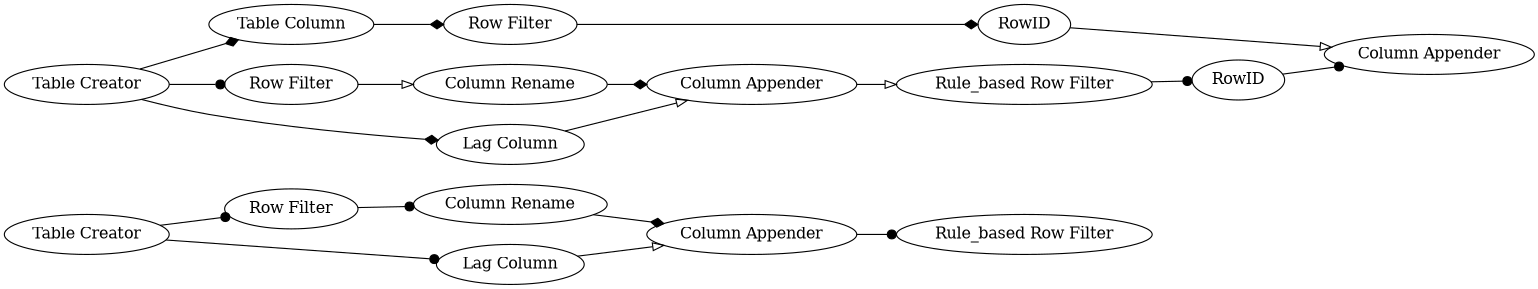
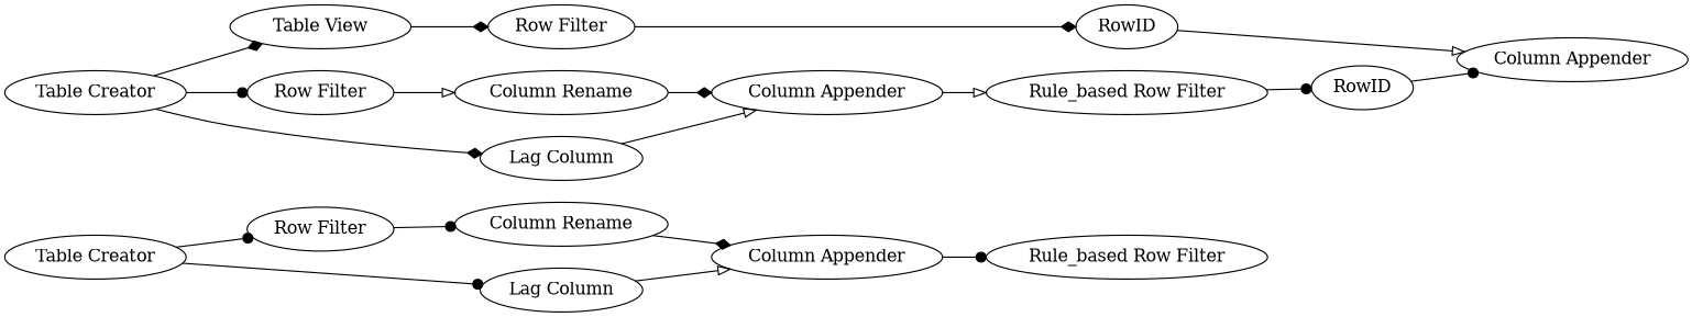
  digraph {
    rankdir=LR
    edge [arrowhead=dot]
    n1 [label="Table Creator"]
    n2 [label="Row Filter"]
    n3 [label="Lag Column"]
    n4 [label="Column Appender"]
    n5 [label="Rule_based Row Filter"]
    n6 [label="Column Rename"]
    n7 [label="Row Filter"]
    n8 [label=RowID]
    n9 [label=RowID]
    n10 [label="Column Appender"]
-   n11 [label="Table Column"]
+   n11 [label="Table View"]
    n12 [label="Row Filter"]
    n13 [label="Column Rename"]
    n14 [label="Table Creator"]
    n15 [label="Lag Column"]
    n16 [label="Column Appender"]
    n17 [label="Rule_based Row Filter"]
    n1 -> n2
    n1 -> n3
    n2 -> n6
    n3 -> n4 [arrowhead=onormal]
    n4 -> n5
    n6 -> n4 [arrowhead=diamond]
    n7 -> n8 [arrowhead=diamond]
    n8 -> n10 [arrowhead=onormal]
    n9 -> n10
    n11 -> n7 [arrowhead=diamond]
    n12 -> n13 [arrowhead=onormal]
    n13 -> n16 [arrowhead=diamond]
    n14 -> n11 [arrowhead=diamond]
    n14 -> n12
    n14 -> n15 [arrowhead=diamond]
    n15 -> n16 [arrowhead=onormal]
    n16 -> n17 [arrowhead=onormal]
    n17 -> n9
  }
